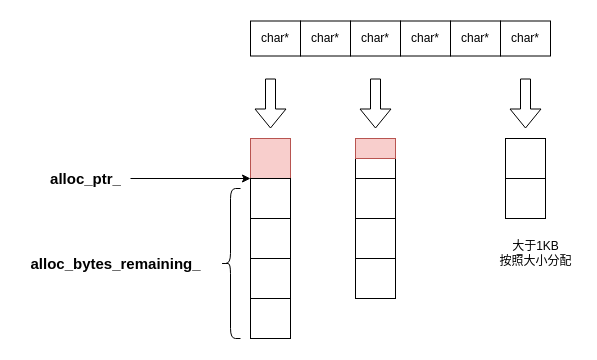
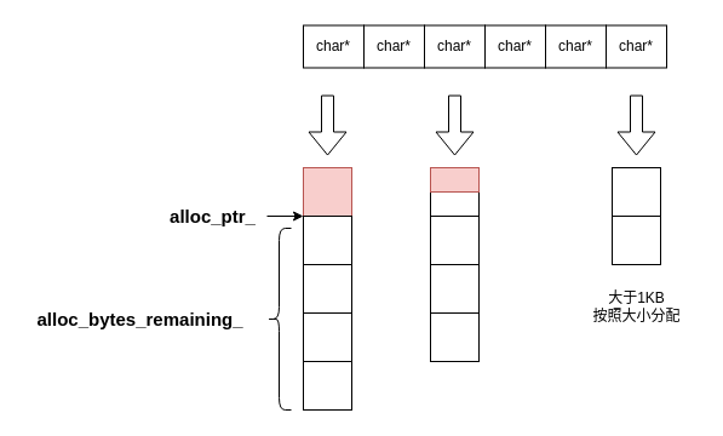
  <mxCell id="0" />
  <mxCell id="1" parent="0" />
  <mxCell id="2" value="char*" style="rounded=0;whiteSpace=wrap;html=1;" vertex="1" parent="1"><mxGeometry x="250" y="20.5" width="50" height="35" as="geometry" /></mxCell>
  <mxCell id="3" value="char*" style="rounded=0;whiteSpace=wrap;html=1;" vertex="1" parent="1"><mxGeometry x="300" y="20.5" width="50" height="35" as="geometry" /></mxCell>
  <mxCell id="4" value="char*" style="rounded=0;whiteSpace=wrap;html=1;" vertex="1" parent="1"><mxGeometry x="350" y="20.5" width="50" height="35" as="geometry" /></mxCell>
  <mxCell id="5" value="char*" style="rounded=0;whiteSpace=wrap;html=1;" vertex="1" parent="1"><mxGeometry x="400" y="20.5" width="50" height="35" as="geometry" /></mxCell>
  <mxCell id="6" value="char*" style="rounded=0;whiteSpace=wrap;html=1;" vertex="1" parent="1"><mxGeometry x="450" y="20.5" width="50" height="35" as="geometry" /></mxCell>
  <mxCell id="7" value="char*" style="rounded=0;whiteSpace=wrap;html=1;" vertex="1" parent="1"><mxGeometry x="500" y="20.5" width="50" height="35" as="geometry" /></mxCell>
  <mxCell id="8" value="" style="shape=flexArrow;endArrow=classic;html=1;rounded=0;" edge="1" parent="1"><mxGeometry width="50" height="50" relative="1" as="geometry"><mxPoint x="270" y="78" as="sourcePoint" /><mxPoint x="270" y="128" as="targetPoint" /></mxGeometry></mxCell>
  <mxCell id="9" value="" style="rounded=0;whiteSpace=wrap;html=1;fillColor=#f8cecc;strokeColor=#b85450;" vertex="1" parent="1"><mxGeometry x="250" y="138" width="40" height="40" as="geometry" /></mxCell>
  <mxCell id="10" value="" style="shape=flexArrow;endArrow=classic;html=1;rounded=0;" edge="1" parent="1"><mxGeometry width="50" height="50" relative="1" as="geometry"><mxPoint x="375" y="78" as="sourcePoint" /><mxPoint x="375" y="128" as="targetPoint" /></mxGeometry></mxCell>
  <mxCell id="11" value="" style="shape=flexArrow;endArrow=classic;html=1;rounded=0;" edge="1" parent="1"><mxGeometry width="50" height="50" relative="1" as="geometry"><mxPoint x="525" y="78" as="sourcePoint" /><mxPoint x="525" y="128" as="targetPoint" /></mxGeometry></mxCell>
- <mxCell id="12" value="&lt;b&gt;&lt;font style=&quot;font-size: 15px;&quot;&gt;alloc_ptr_&lt;/font&gt;&lt;/b&gt;" style="text;html=1;align=center;verticalAlign=middle;resizable=0;points=[];autosize=1;strokeColor=none;fillColor=none;" vertex="1" parent="1"><mxGeometry x="40" y="163" width="90" height="30" as="geometry" /></mxCell>
+ <mxCell id="12" value="&lt;b&gt;&lt;font style=&quot;font-size: 15px;&quot;&gt;alloc_ptr_&lt;/font&gt;&lt;/b&gt;" style="text;html=1;align=center;verticalAlign=middle;resizable=0;points=[];autosize=1;strokeColor=none;fillColor=none;" vertex="1" parent="1"><mxGeometry x="130" y="163" width="90" height="30" as="geometry" /></mxCell>
  <mxCell id="13" value="" style="rounded=0;whiteSpace=wrap;html=1;" vertex="1" parent="1"><mxGeometry x="250" y="178" width="40" height="40" as="geometry" /></mxCell>
  <mxCell id="14" value="" style="rounded=0;whiteSpace=wrap;html=1;" vertex="1" parent="1"><mxGeometry x="250" y="218" width="40" height="40" as="geometry" /></mxCell>
  <mxCell id="15" value="" style="rounded=0;whiteSpace=wrap;html=1;" vertex="1" parent="1"><mxGeometry x="250" y="258" width="40" height="40" as="geometry" /></mxCell>
  <mxCell id="16" value="" style="endArrow=classic;html=1;rounded=0;exitX=1;exitY=0.5;exitDx=0;exitDy=0;exitPerimeter=0;entryX=0;entryY=0;entryDx=0;entryDy=0;" edge="1" parent="1" source="12" target="13"><mxGeometry width="50" height="50" relative="1" as="geometry"><mxPoint x="195" y="353" as="sourcePoint" /><mxPoint x="225" y="183" as="targetPoint" /></mxGeometry></mxCell>
  <mxCell id="17" value="&lt;b&gt;&lt;font style=&quot;font-size: 15px;&quot;&gt;alloc_bytes_remaining_&lt;/font&gt;&lt;/b&gt;" style="text;html=1;align=center;verticalAlign=middle;resizable=0;points=[];autosize=1;strokeColor=none;fillColor=none;" vertex="1" parent="1"><mxGeometry x="20" y="248" width="190" height="30" as="geometry" /></mxCell>
  <mxCell id="18" value="" style="shape=curlyBracket;whiteSpace=wrap;html=1;rounded=1;labelPosition=left;verticalLabelPosition=middle;align=right;verticalAlign=middle;" vertex="1" parent="1"><mxGeometry x="220" y="188" width="20" height="150" as="geometry" /></mxCell>
  <mxCell id="19" value="" style="rounded=0;whiteSpace=wrap;html=1;" vertex="1" parent="1"><mxGeometry x="250" y="298" width="40" height="40" as="geometry" /></mxCell>
  <mxCell id="20" value="" style="rounded=0;whiteSpace=wrap;html=1;" vertex="1" parent="1"><mxGeometry x="355" y="178" width="40" height="40" as="geometry" /></mxCell>
  <mxCell id="21" value="" style="rounded=0;whiteSpace=wrap;html=1;" vertex="1" parent="1"><mxGeometry x="355" y="218" width="40" height="40" as="geometry" /></mxCell>
  <mxCell id="22" value="" style="rounded=0;whiteSpace=wrap;html=1;" vertex="1" parent="1"><mxGeometry x="355" y="258" width="40" height="40" as="geometry" /></mxCell>
  <mxCell id="23" value="" style="rounded=0;whiteSpace=wrap;html=1;" vertex="1" parent="1"><mxGeometry x="355" y="138" width="40" height="40" as="geometry" /></mxCell>
  <mxCell id="24" value="" style="rounded=0;whiteSpace=wrap;html=1;" vertex="1" parent="1"><mxGeometry x="505" y="178" width="40" height="40" as="geometry" /></mxCell>
  <mxCell id="25" value="" style="rounded=0;whiteSpace=wrap;html=1;" vertex="1" parent="1"><mxGeometry x="505" y="138" width="40" height="40" as="geometry" /></mxCell>
- <mxCell id="26" value="大于1KB&lt;div&gt;按照大小分配&lt;/div&gt;" style="text;html=1;align=center;verticalAlign=middle;resizable=0;points=[];autosize=1;strokeColor=none;fillColor=none;" vertex="1" parent="1"><mxGeometry x="485" y="233" width="100" height="40" as="geometry" /></mxCell>
+ <mxCell id="26" value="大于1KB&lt;div&gt;按照大小分配&lt;/div&gt;" style="text;html=1;align=center;verticalAlign=middle;resizable=0;points=[];autosize=1;strokeColor=none;fillColor=none;" vertex="1" parent="1"><mxGeometry x="475" y="233" width="100" height="40" as="geometry" /></mxCell>
  <mxCell id="27" value="" style="rounded=0;whiteSpace=wrap;html=1;fillColor=#f8cecc;strokeColor=#b85450;" vertex="1" parent="1"><mxGeometry x="355" y="138" width="40" height="20" as="geometry" /></mxCell>
